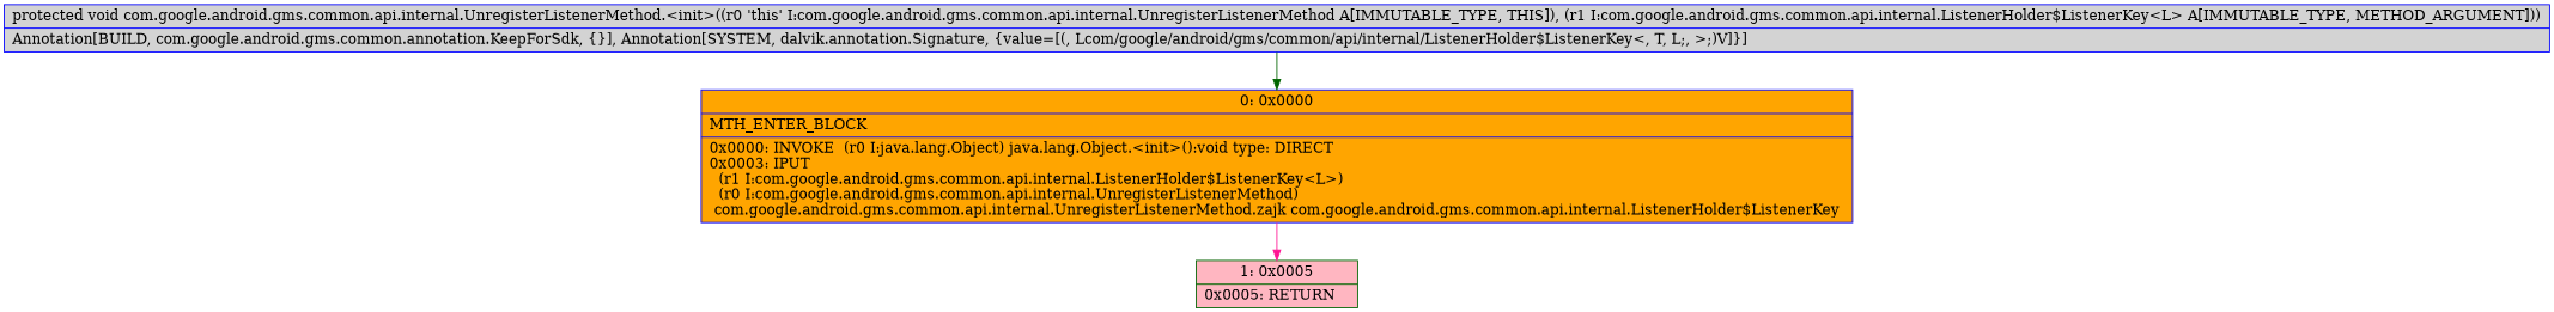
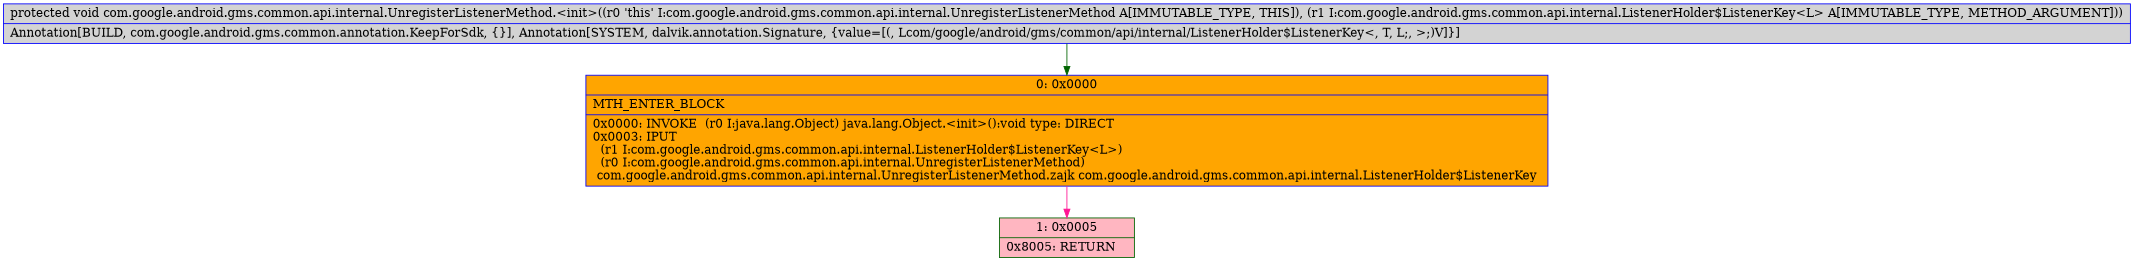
  digraph {
    node [shape=record style=filled color=blue]
    edge [arrowhead=normal]
    n1 [label="{0\:\ 0x0000|MTH_ENTER_BLOCK\l|0x0000: INVOKE  (r0 I:java.lang.Object) java.lang.Object.\<init\>():void type: DIRECT \l0x0003: IPUT  \l  (r1 I:com.google.android.gms.common.api.internal.ListenerHolder$ListenerKey\<L\>)\l  (r0 I:com.google.android.gms.common.api.internal.UnregisterListenerMethod)\l com.google.android.gms.common.api.internal.UnregisterListenerMethod.zajk com.google.android.gms.common.api.internal.ListenerHolder$ListenerKey \l}" fillcolor=orange]
-   n2 [label="{1\:\ 0x0005|0x0005: RETURN   \l}" fillcolor=lightpink color=darkgreen]
+   n2 [label="{1\:\ 0x0005|0x8005: RETURN   \l}" fillcolor=lightpink color=darkgreen]
    n3 [label="{protected void com.google.android.gms.common.api.internal.UnregisterListenerMethod.\<init\>((r0 'this' I:com.google.android.gms.common.api.internal.UnregisterListenerMethod A[IMMUTABLE_TYPE, THIS]), (r1 I:com.google.android.gms.common.api.internal.ListenerHolder$ListenerKey\<L\> A[IMMUTABLE_TYPE, METHOD_ARGUMENT]))  | Annotation[BUILD, com.google.android.gms.common.annotation.KeepForSdk, \{\}], Annotation[SYSTEM, dalvik.annotation.Signature, \{value=[(, Lcom\/google\/android\/gms\/common\/api\/internal\/ListenerHolder$ListenerKey\<, T, L;, \>;)V]\}]\l}" fillcolor=lightgrey]
    n1 -> n2 [color=deeppink]
    n3 -> n1 [color=darkgreen]
  }
